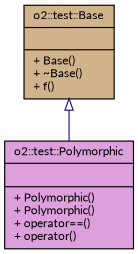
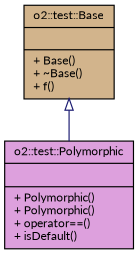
  digraph {
    fontname=Lato
    node [color=black fontname=Lato fontsize=10 shape=record style=filled]
-   n1 [fillcolor=plum fontcolor=black height=0.2 label="{o2::test::Polymorphic\n||+ Polymorphic()\l+ Polymorphic()\l+ operator==()\l+ operator()\l}" width=0.4]
+   n1 [fillcolor=plum fontcolor=black height=0.2 label="{o2::test::Polymorphic\n||+ Polymorphic()\l+ Polymorphic()\l+ operator==()\l+ isDefault()\l}" width=0.4]
    n2 [height=0.2 label="{o2::test::Base\n||+ Base()\l+ ~Base()\l+ f()\l}" width=0.4 fillcolor=tan]
    n2 -> n1 [arrowtail=onormal color=midnightblue dir=back fontname=Lato fontsize=10 labelfontname=Helvetica labelfontsize=10 style=solid]
  }
